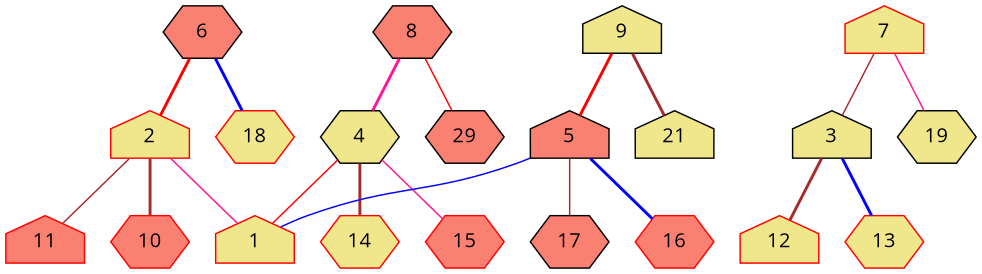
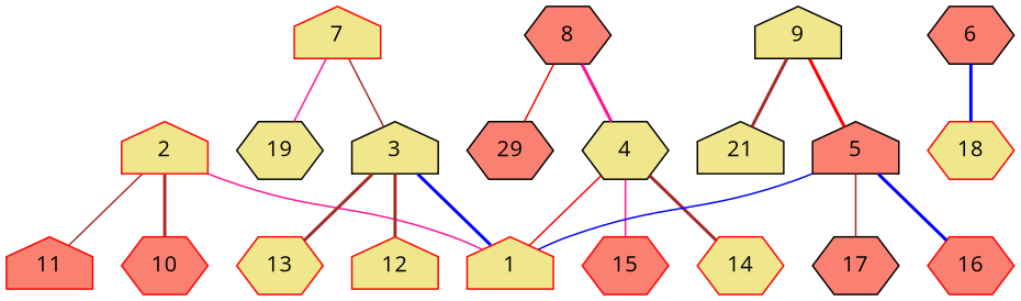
  graph {
    fontname="Open Sans"
    node [chem=H color=red fillcolor=khaki fontname="Open Sans" shape=hexagon style=filled]
    edge [color=brown fontname="Open Sans" style=bold valence=1]
    1 [chem=P shape=house]
    2 [chem=C shape=house]
    10 [fillcolor=salmon]
    11 [fillcolor=salmon shape=house]
    3 [chem=C color=black shape=house]
    12 [shape=house]
    13
    4 [chem=C color=black]
    14
    15 [fillcolor=salmon]
    5 [chem=C color=black fillcolor=salmon shape=house]
    16 [fillcolor=salmon]
    17 [color=black fillcolor=salmon]
    6 [chem=O color=black fillcolor=salmon]
    18
    7 [chem=O shape=house]
    19 [color=black]
    8 [chem=O color=black fillcolor=salmon]
    n19 [color=black fillcolor=salmon label=29]
    9 [chem=O color=black shape=house]
    21 [color=black shape=house]
    2 -- 1 [color=deeppink style=solid]
    2 -- 10
    2 -- 11 [style=solid]
+   3 -- 1 [color=blue]
    3 -- 12
-   3 -- 13 [color=blue]
+   3 -- 13
    4 -- 1 [color=red style=solid]
    4 -- 14
    4 -- 15 [color=deeppink style=solid]
    5 -- 1 [color=blue style=solid]
    5 -- 16 [color=blue]
    5 -- 17 [style=solid]
-   6 -- 2 [color=red]
    6 -- 18 [color=blue]
    7 -- 3 [style=solid]
    7 -- 19 [color=deeppink style=solid]
    8 -- 4 [color=deeppink]
    8 -- n19 [color=red style=solid]
    9 -- 5 [color=red]
    9 -- 21
  }
